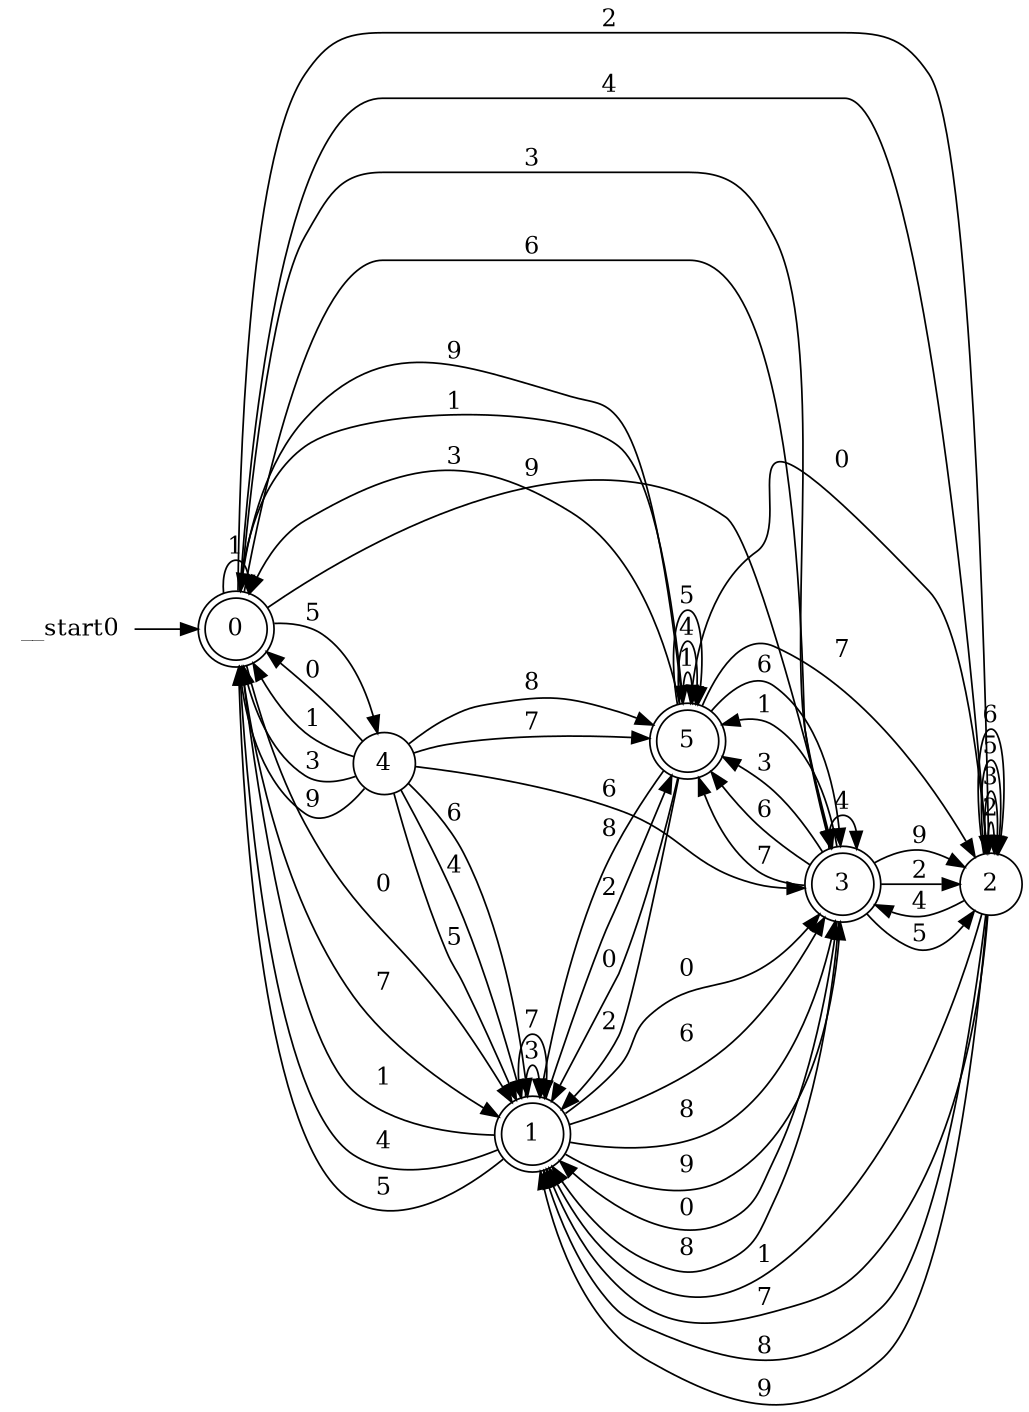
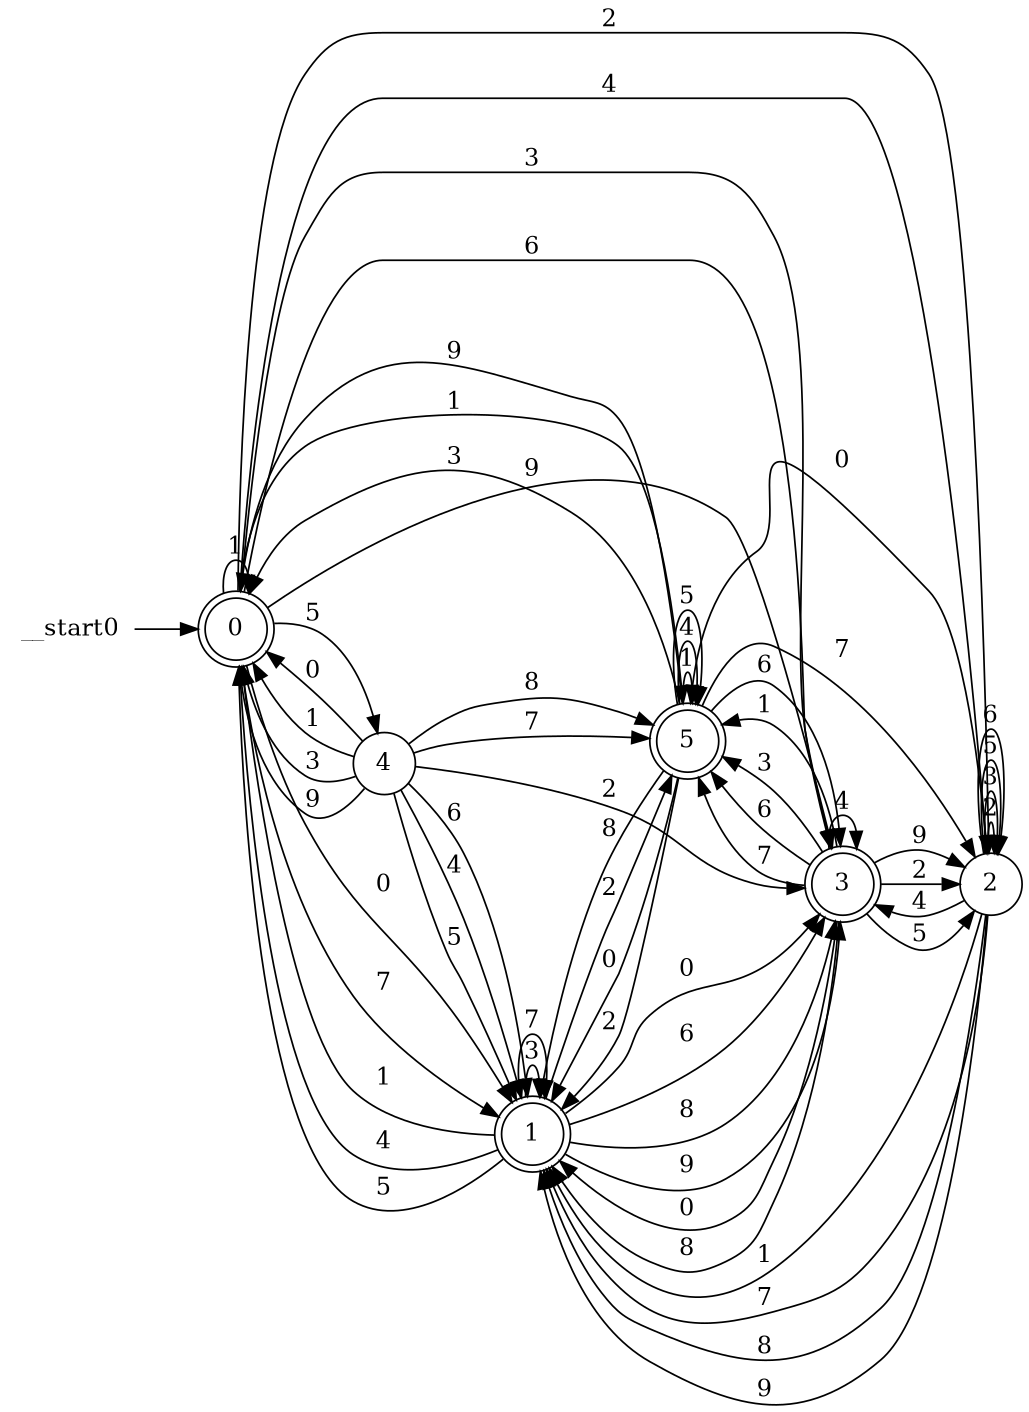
  digraph {
    rankdir=LR
    node [shape=doublecircle]
    n1 [label=0]
    n2 [label=1]
    n3 [label=2 shape=circle]
    n4 [label=3]
    n5 [label=4 shape=circle]
    n6 [label=5]
    __start0 [height=0 shape=none width=0]
    n1 -> n1 [label=1]
    n1 -> n2 [label=0]
    n1 -> n2 [label=7]
    n1 -> n3 [label=2]
    n1 -> n3 [label=4]
    n1 -> n4 [label=3]
    n1 -> n4 [label=6]
    n1 -> n4 [label=9]
    n1 -> n5 [label=5]
    n1 -> n6 [label=1]
    n2 -> n1 [label=1]
    n2 -> n1 [label=4]
    n2 -> n1 [label=5]
    n2 -> n2 [label=3]
    n2 -> n2 [label=7]
    n2 -> n4 [label=0]
    n2 -> n4 [label=6]
    n2 -> n4 [label=8]
    n2 -> n4 [label=9]
    n2 -> n6 [label=2]
    n3 -> n2 [label=1]
    n3 -> n2 [label=7]
    n3 -> n2 [label=8]
    n3 -> n2 [label=9]
    n3 -> n3 [label=2]
    n3 -> n3 [label=3]
    n3 -> n3 [label=5]
    n3 -> n3 [label=6]
    n3 -> n4 [label=4]
    n3 -> n6 [label=0]
    n4 -> n2 [label=0]
    n4 -> n2 [label=8]
    n4 -> n3 [label=2]
    n4 -> n3 [label=5]
    n4 -> n3 [label=9]
    n4 -> n4 [label=4]
    n4 -> n6 [label=1]
    n4 -> n6 [label=3]
    n4 -> n6 [label=6]
    n4 -> n6 [label=7]
    n5 -> n1 [label=0]
    n5 -> n1 [label=1]
    n5 -> n1 [label=3]
    n5 -> n1 [label=9]
    n5 -> n2 [label=4]
    n5 -> n2 [label=5]
    n5 -> n2 [label=6]
-   n5 -> n4 [label=6]
+   n5 -> n4 [label=2]
    n5 -> n6 [label=7]
    n5 -> n6 [label=8]
    n6 -> n1 [label=3]
    n6 -> n1 [label=9]
    n6 -> n2 [label=0]
    n6 -> n2 [label=2]
    n6 -> n2 [label=8]
    n6 -> n3 [label=7]
    n6 -> n4 [label=6]
    n6 -> n6 [label=1]
    n6 -> n6 [label=4]
    n6 -> n6 [label=5]
    __start0 -> n1
  }
